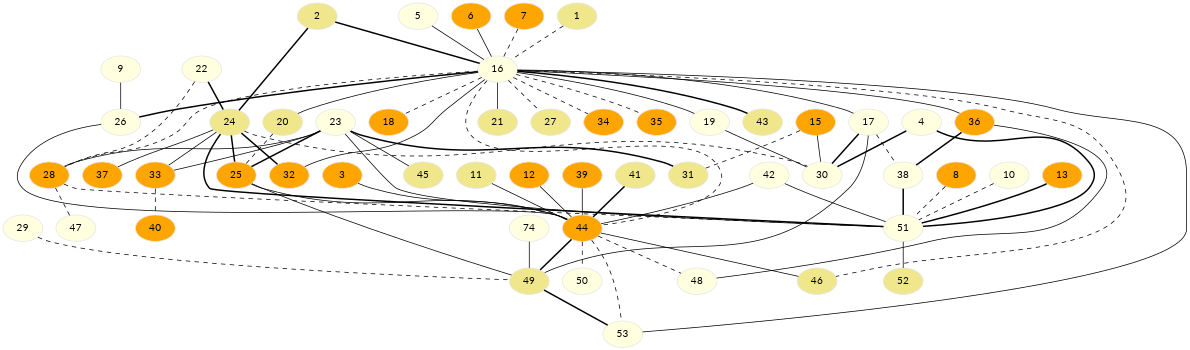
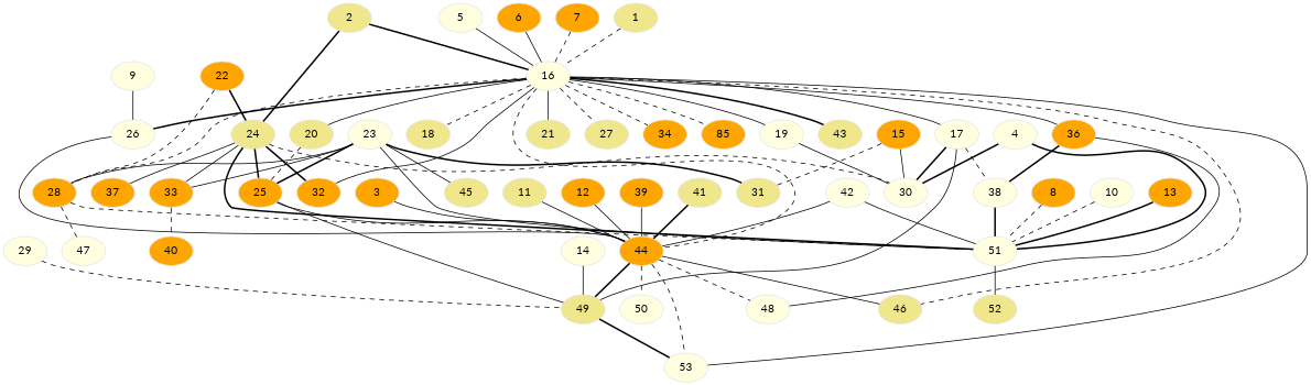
  graph {
    fontname=Lato
    node [color=gray90 fillcolor=lightyellow fontname=Lato style=filled]
    edge [fontname=Lato style=solid weight=1.0]
    1 [fillcolor=khaki]
    16
    44 [fillcolor=orange]
    26
    17
-   18 [fillcolor=orange]
+   18 [fillcolor=khaki]
    19
    20 [fillcolor=khaki]
    21 [fillcolor=khaki]
    27 [fillcolor=khaki]
    28 [fillcolor=orange]
    32 [fillcolor=orange]
    34 [fillcolor=orange]
-   35 [fillcolor=orange]
+   35 [fillcolor=orange label=85]
    36 [fillcolor=orange]
    43 [fillcolor=khaki]
    46 [fillcolor=khaki]
    53
    2 [fillcolor=khaki]
    24 [fillcolor=khaki]
    3 [fillcolor=orange]
    49 [fillcolor=khaki]
    48
    50
    4
    30
    51
    52 [fillcolor=khaki]
    5
    6 [fillcolor=orange]
    7 [fillcolor=orange]
    8 [fillcolor=orange]
    9
    10
    11 [fillcolor=khaki]
    12 [fillcolor=orange]
    13 [fillcolor=orange]
-   14 [label=74]
+   14
    15 [fillcolor=orange]
    31 [fillcolor=khaki]
    38
    25 [fillcolor=orange]
    33 [fillcolor=orange]
    37 [fillcolor=orange]
    47
-   22
+   22 [fillcolor=orange]
    23
    45 [fillcolor=khaki]
    40 [fillcolor=orange]
    29
    39 [fillcolor=orange]
    41 [fillcolor=khaki]
    42
    1 -- 16 [style=dashed]
    16 -- 44 [style=dashed]
    16 -- 26 [style=bold weight=2.0]
    16 -- 17
    16 -- 18 [style=dashed]
    16 -- 19
    16 -- 20
    16 -- 21
    16 -- 27 [style=dashed]
    16 -- 28 [style=dashed weight=2.0]
    16 -- 32
    16 -- 34 [style=dashed]
    16 -- 35 [style=dashed]
    16 -- 36
    16 -- 43 [style=bold]
    16 -- 46 [style=dashed]
    16 -- 53
    44 -- 46
    44 -- 53 [style=dashed]
    44 -- 49 [style=bold]
    44 -- 48 [style=dashed]
    44 -- 50 [style=dashed]
    26 -- 44
    17 -- 49
    17 -- 30 [style=bold]
    17 -- 38 [style=dashed]
    19 -- 30
    20 -- 25 [style=dashed]
    28 -- 51 [style=dashed]
    28 -- 47 [style=dashed]
    36 -- 48
    36 -- 38 [style=bold]
    2 -- 16 [style=bold]
    2 -- 24 [style=bold]
    24 -- 32 [style=bold]
    24 -- 30 [style=dashed]
    24 -- 51 [style=bold]
    24 -- 25 [style=bold]
    24 -- 33
    24 -- 37
    3 -- 44
    49 -- 53 [style=bold]
    4 -- 30 [style=bold]
    4 -- 51 [style=bold]
    51 -- 52
    5 -- 16
    6 -- 16
    7 -- 16 [style=dashed]
    8 -- 51 [style=dashed]
    9 -- 26
    10 -- 51 [style=dashed]
    11 -- 44
    12 -- 44
    13 -- 51 [style=bold]
    14 -- 49
    15 -- 30
    15 -- 31 [style=dashed]
    38 -- 51 [style=bold]
    25 -- 44
    25 -- 49
    33 -- 40 [style=dashed]
    22 -- 28 [style=dashed]
    22 -- 24 [style=bold]
    23 -- 28
    23 -- 51
    23 -- 31 [style=bold]
    23 -- 25 [style=bold]
    23 -- 33
    23 -- 45
    29 -- 49 [style=dashed]
    39 -- 44
    41 -- 44 [style=bold]
    42 -- 44
    42 -- 51
  }
